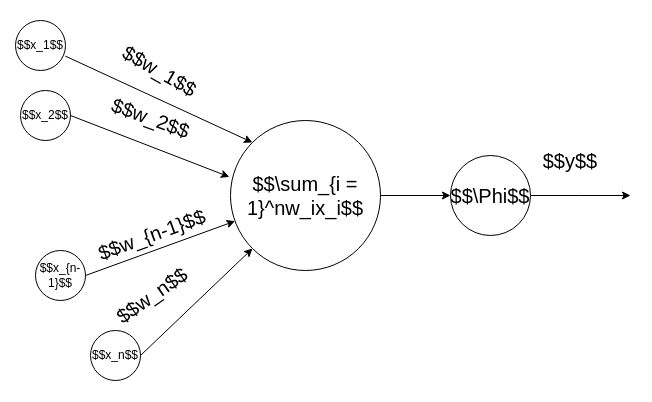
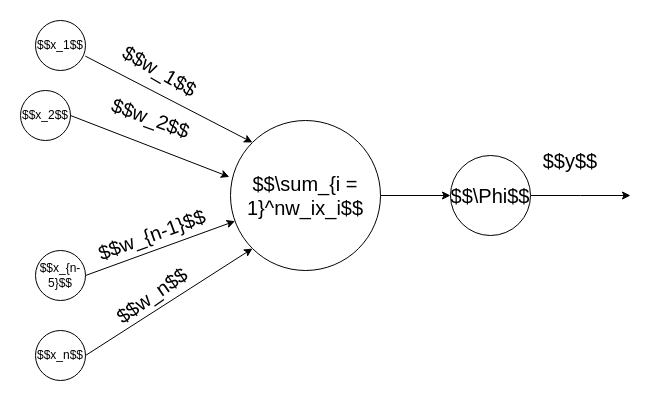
  <mxCell id="0" />
  <mxCell id="1" parent="0" />
- <mxCell id="2" value="$$x_1$$" style="ellipse;whiteSpace=wrap;html=1;aspect=fixed;" vertex="1" parent="1"><mxGeometry x="15" y="20" width="50" height="50" as="geometry" /></mxCell>
+ <mxCell id="2" value="$$x_1$$" style="ellipse;whiteSpace=wrap;html=1;aspect=fixed;" vertex="1" parent="1"><mxGeometry x="35" y="20" width="50" height="50" as="geometry" /></mxCell>
  <mxCell id="3" value="$$x_2$$" style="ellipse;whiteSpace=wrap;html=1;aspect=fixed;" vertex="1" parent="1"><mxGeometry x="20" y="90" width="50" height="50" as="geometry" /></mxCell>
- <mxCell id="4" value="$$x_n$$" style="ellipse;whiteSpace=wrap;html=1;aspect=fixed;" vertex="1" parent="1"><mxGeometry x="90" y="330" width="50" height="50" as="geometry" /></mxCell>
- <mxCell id="5" value="$$x_{n-1}$$" style="ellipse;whiteSpace=wrap;html=1;aspect=fixed;" vertex="1" parent="1"><mxGeometry x="35" y="250" width="50" height="50" as="geometry" /></mxCell>
+ <mxCell id="4" value="$$x_n$$" style="ellipse;whiteSpace=wrap;html=1;aspect=fixed;" vertex="1" parent="1"><mxGeometry x="35" y="330" width="50" height="50" as="geometry" /></mxCell>
+ <mxCell id="5" value="$$x_{n-5}$$" style="ellipse;whiteSpace=wrap;html=1;aspect=fixed;" vertex="1" parent="1"><mxGeometry x="35" y="250" width="50" height="50" as="geometry" /></mxCell>
  <mxCell id="6" value="" style="shape=image;html=1;verticalAlign=top;verticalLabelPosition=bottom;labelBackgroundColor=#ffffff;imageAspect=0;aspect=fixed;image=https://cdn0.iconfinder.com/data/icons/zondicons/20/dots-horizontal-triple-128.png" vertex="1" parent="1"><mxGeometry x="36.5" y="170.5" width="49" height="49" as="geometry" /></mxCell>
  <mxCell id="7" value="" style="endArrow=classic;html=1;entryX=0;entryY=0;entryDx=0;entryDy=0;exitX=0.996;exitY=0.712;exitDx=0;exitDy=0;exitPerimeter=0;" edge="1" parent="1" source="2" target="8"><mxGeometry width="50" height="50" relative="1" as="geometry"><mxPoint x="100" y="60" as="sourcePoint" /><mxPoint x="226" y="130" as="targetPoint" /></mxGeometry></mxCell>
  <mxCell id="8" value="" style="ellipse;whiteSpace=wrap;html=1;aspect=fixed;" vertex="1" parent="1"><mxGeometry x="230" y="120" width="150" height="150" as="geometry" /></mxCell>
  <mxCell id="9" value="" style="endArrow=classic;html=1;entryX=-0.008;entryY=0.376;entryDx=0;entryDy=0;entryPerimeter=0;exitX=1;exitY=0.5;exitDx=0;exitDy=0;" edge="1" parent="1" source="3" target="8"><mxGeometry width="50" height="50" relative="1" as="geometry"><mxPoint x="100" y="140" as="sourcePoint" /><mxPoint x="210" y="170" as="targetPoint" /></mxGeometry></mxCell>
  <mxCell id="10" value="" style="endArrow=classic;html=1;exitX=1;exitY=0.5;exitDx=0;exitDy=0;" edge="1" parent="1" source="5" target="8"><mxGeometry width="50" height="50" relative="1" as="geometry"><mxPoint x="110" y="290" as="sourcePoint" /><mxPoint x="200" y="260" as="targetPoint" /></mxGeometry></mxCell>
  <mxCell id="11" value="" style="endArrow=classic;html=1;exitX=1;exitY=0.5;exitDx=0;exitDy=0;entryX=0;entryY=1;entryDx=0;entryDy=0;" edge="1" parent="1" source="4" target="8"><mxGeometry width="50" height="50" relative="1" as="geometry"><mxPoint x="270" y="230" as="sourcePoint" /><mxPoint x="210" y="290" as="targetPoint" /></mxGeometry></mxCell>
  <mxCell id="12" value="$$\sum_{i = 1}^nw_ix_i$$" style="text;html=1;strokeColor=none;fillColor=none;align=center;verticalAlign=middle;whiteSpace=wrap;rounded=0;fontSize=20;" vertex="1" parent="1"><mxGeometry x="255" y="140" width="100" height="110" as="geometry" /></mxCell>
  <mxCell id="13" value="$$w_1$$" style="text;html=1;strokeColor=none;fillColor=none;align=center;verticalAlign=middle;whiteSpace=wrap;rounded=0;fontSize=20;rotation=30;" vertex="1" parent="1"><mxGeometry x="140" y="50" width="40" height="40" as="geometry" /></mxCell>
  <mxCell id="14" value="$$w_2$$" style="text;html=1;strokeColor=none;fillColor=none;align=center;verticalAlign=middle;whiteSpace=wrap;rounded=0;fontSize=20;rotation=20;" vertex="1" parent="1"><mxGeometry x="140.6" y="96.58" width="20" height="40" as="geometry" /></mxCell>
  <mxCell id="15" value="$$w_{n-1}$$" style="text;html=1;align=center;verticalAlign=middle;resizable=0;points=[];autosize=1;fontSize=20;rotation=-20;" vertex="1" parent="1"><mxGeometry x="85.6" y="219" width="130" height="30" as="geometry" /></mxCell>
  <mxCell id="16" value="$$w_n$$" style="text;html=1;align=center;verticalAlign=middle;resizable=0;points=[];autosize=1;fontSize=20;rotation=-35;" vertex="1" parent="1"><mxGeometry x="100.6" y="280" width="100" height="30" as="geometry" /></mxCell>
  <mxCell id="17" value="" style="endArrow=classic;html=1;fontSize=20;exitX=1;exitY=0.5;exitDx=0;exitDy=0;" edge="1" parent="1" source="8"><mxGeometry width="50" height="50" relative="1" as="geometry"><mxPoint x="400" y="230" as="sourcePoint" /><mxPoint x="450" y="195" as="targetPoint" /></mxGeometry></mxCell>
  <mxCell id="18" style="edgeStyle=orthogonalEdgeStyle;rounded=0;orthogonalLoop=1;jettySize=auto;html=1;exitX=1;exitY=0.5;exitDx=0;exitDy=0;fontSize=20;" edge="1" parent="1" source="19"><mxGeometry relative="1" as="geometry"><mxPoint x="630" y="195" as="targetPoint" /></mxGeometry></mxCell>
  <mxCell id="19" value="$$\Phi$$" style="ellipse;whiteSpace=wrap;html=1;aspect=fixed;fontSize=20;" vertex="1" parent="1"><mxGeometry x="450" y="155" width="80" height="80" as="geometry" /></mxCell>
  <mxCell id="20" value="$$y$$" style="text;html=1;strokeColor=none;fillColor=none;align=center;verticalAlign=middle;whiteSpace=wrap;rounded=0;fontSize=20;" vertex="1" parent="1"><mxGeometry x="550" y="150" width="40" height="20" as="geometry" /></mxCell>
